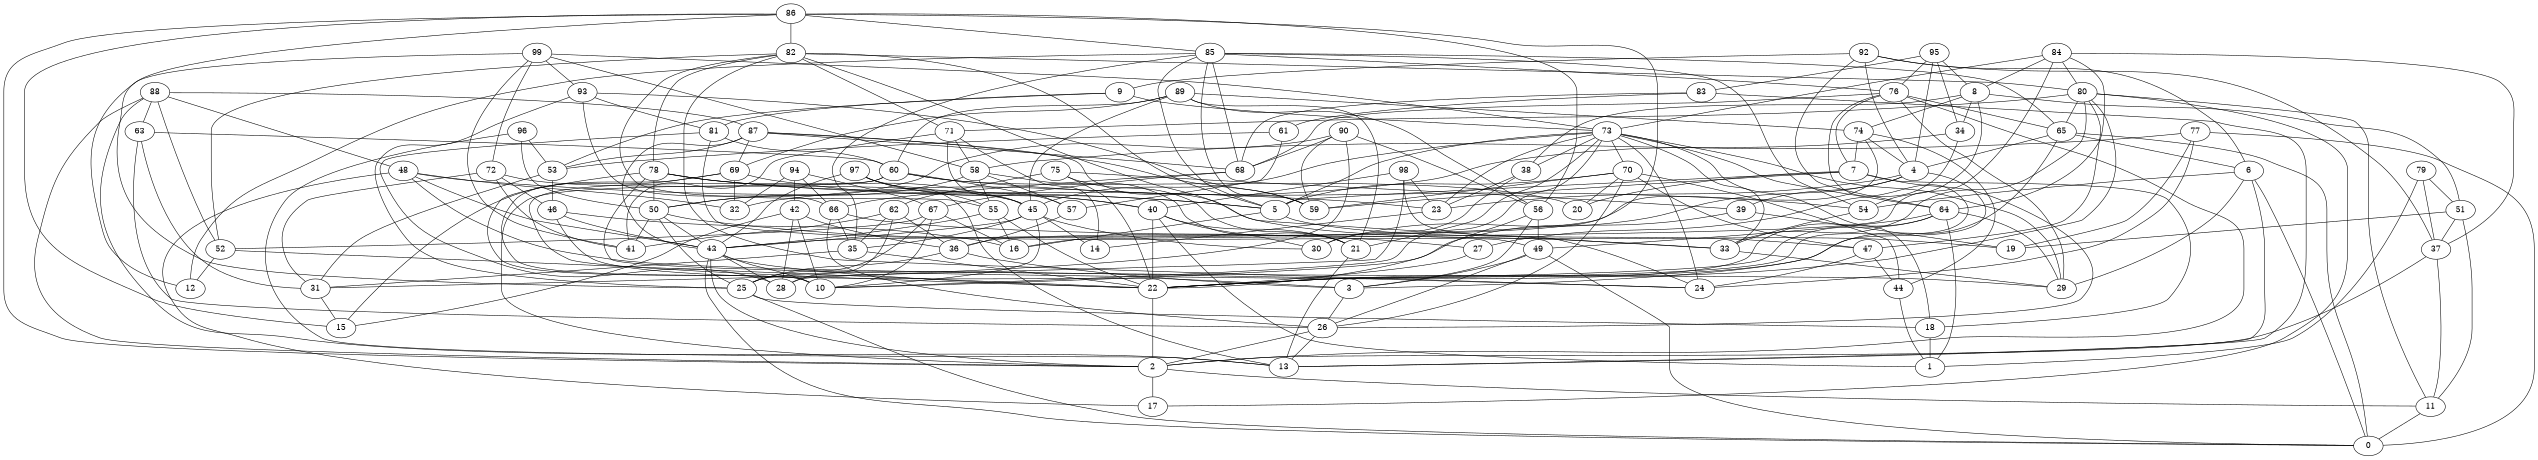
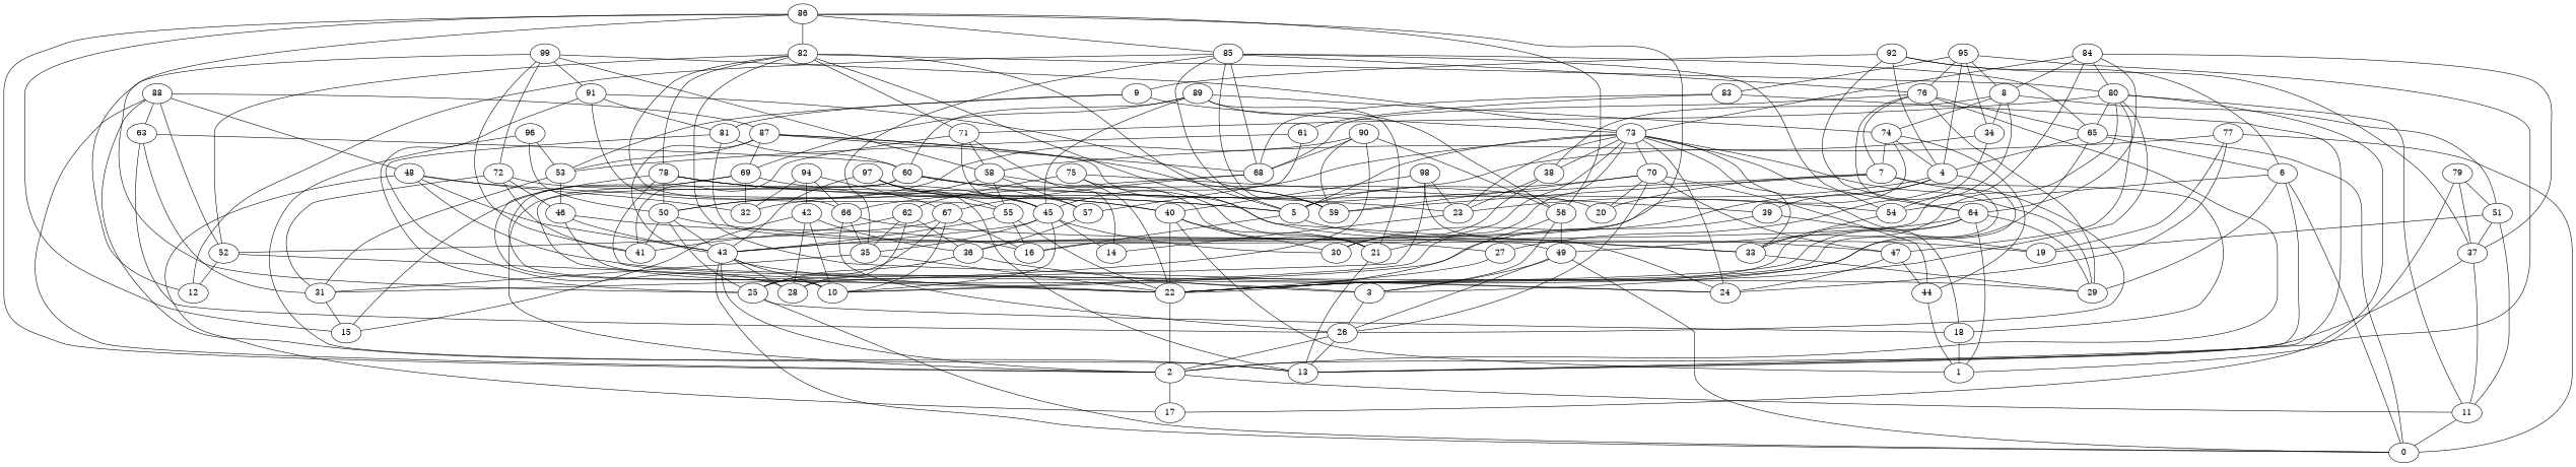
  digraph {
    edge [color=black dir=none]
    18
    1
    39
    10
    19
    79
    51
    37
    11
    2
    56
    22
    3
    49
    26
    0
    36
    25
    94
    66
    67
    32
    42
    33
    35
    16
    52
    15
    28
    34
    27
    92
    6
    9
    4
    64
    29
    13
    54
    53
    73
    81
    23
    30
    68
    76
    7
    65
    17
    5
    20
    59
    75
    21
    62
    41
    46
    31
    45
    24
    70
    38
    60
    43
    14
    97
    55
    40
    83
    61
    57
    63
    89
    74
    69
    44
    98
    82
    80
    71
    78
    47
    58
    50
    12
    72
    86
    85
    87
    77
    95
    8
    96
    48
    84
    90
    99
-   93
+   93 [label=91]
    88
    subgraph sub_1 {
      18
      1
      39
      10
      19
      79
      51
      37
      11
      2
      56
      22
      3
      49
      26
      0
      36
      25
      94
      66
      67
      32
      42
      33
      35
      16
      52
      15
      28
      34
      27
      92
      6
      9
      4
      64
      29
      13
      54
      53
      73
      81
      23
      30
      68
      76
      7
      65
      17
      5
      20
      59
      75
      21
      62
      41
      46
      31
      45
      24
      70
      38
      60
      43
      14
      97
      55
      40
      83
      61
      57
      63
      89
      74
      69
      44
      98
      82
      80
      71
      78
      47
      58
      50
      12
      72
      86
      85
      87
      77
      95
      8
      96
      48
      84
      90
      99
      93
      88
    }
    18 -> 1
    39 -> 10
    39 -> 19
    79 -> 1
    79 -> 51
    79 -> 37
    51 -> 19
    51 -> 37
    51 -> 11
    37 -> 11
    37 -> 2
    11 -> 0
    2 -> 11
    2 -> 17
    56 -> 22
    56 -> 3
    56 -> 49
    22 -> 2
    3 -> 26
    49 -> 3
    49 -> 26
    49 -> 0
    26 -> 2
    26 -> 13
    36 -> 3
    36 -> 25
    25 -> 18
    25 -> 0
    94 -> 66
    94 -> 67
    94 -> 32
    94 -> 42
    66 -> 26
    66 -> 33
    66 -> 35
    67 -> 10
    67 -> 25
    67 -> 16
    67 -> 52
    42 -> 10
    42 -> 36
    42 -> 15
    42 -> 28
    33 -> 29
    35 -> 22
    35 -> 31
    52 -> 22
    52 -> 12
    34 -> 32
    34 -> 27
    27 -> 22
    92 -> 37
    92 -> 6
    92 -> 9
    92 -> 4
    92 -> 64
    6 -> 0
    6 -> 29
    6 -> 13
    6 -> 54
    9 -> 53
    9 -> 73
    9 -> 81
    4 -> 39
    4 -> 3
    4 -> 23
    4 -> 30
    64 -> 1
    64 -> 22
    64 -> 49
    64 -> 25
    64 -> 29
    54 -> 33
    53 -> 46
    53 -> 31
    73 -> 18
    73 -> 10
    73 -> 33
    73 -> 64
    73 -> 29
    73 -> 23
    73 -> 5
    73 -> 21
    73 -> 45
    73 -> 24
    73 -> 70
    73 -> 38
    81 -> 49
    81 -> 28
    81 -> 60
    23 -> 14
    68 -> 66
    68 -> 67
    76 -> 2
    76 -> 22
    76 -> 29
    76 -> 68
    76 -> 7
    76 -> 65
    7 -> 18
    7 -> 26
    7 -> 5
    7 -> 20
    7 -> 59
    65 -> 22
    65 -> 0
    65 -> 6
    65 -> 4
    5 -> 16
    5 -> 47
    75 -> 39
    75 -> 22
    75 -> 21
    75 -> 62
    21 -> 13
    62 -> 36
    62 -> 35
    62 -> 28
    62 -> 41
    46 -> 3
    46 -> 16
    46 -> 43
    31 -> 15
    45 -> 10
    45 -> 35
    45 -> 30
    45 -> 43
    45 -> 14
    70 -> 26
    70 -> 5
    70 -> 20
    70 -> 59
    70 -> 44
    70 -> 47
    38 -> 23
    38 -> 30
    60 -> 2
    60 -> 22
    60 -> 54
    60 -> 20
    60 -> 57
    43 -> 10
    43 -> 2
    43 -> 22
    43 -> 0
    43 -> 28
    97 -> 13
    97 -> 43
    97 -> 55
    97 -> 40
    55 -> 22
    55 -> 16
    55 -> 43
    40 -> 1
    40 -> 22
    40 -> 30
    40 -> 21
    83 -> 13
    83 -> 68
    83 -> 61
    61 -> 53
    61 -> 57
    57 -> 36
    63 -> 26
    63 -> 31
    63 -> 60
    89 -> 56
    89 -> 21
    89 -> 45
    89 -> 60
    89 -> 74
    89 -> 69
    74 -> 4
    74 -> 7
    74 -> 43
    74 -> 44
    69 -> 10
    69 -> 32
    69 -> 15
    69 -> 5
    44 -> 1
    98 -> 23
    98 -> 31
    98 -> 24
    98 -> 40
    82 -> 33
    82 -> 52
    82 -> 5
    82 -> 24
    82 -> 55
    82 -> 80
    82 -> 71
    82 -> 78
    80 -> 11
    80 -> 22
    80 -> 33
    80 -> 65
    80 -> 17
    80 -> 71
    80 -> 47
    71 -> 41
    71 -> 45
    71 -> 14
    71 -> 58
    78 -> 10
    78 -> 5
    78 -> 45
    78 -> 24
    78 -> 40
    78 -> 50
    47 -> 24
    47 -> 44
    58 -> 21
    58 -> 55
    58 -> 57
    58 -> 50
    50 -> 25
    50 -> 27
    50 -> 41
    50 -> 43
    72 -> 41
    72 -> 46
    72 -> 31
    72 -> 45
    86 -> 2
    86 -> 56
    86 -> 36
    86 -> 25
    86 -> 15
    86 -> 82
    86 -> 85
    85 -> 35
    85 -> 54
    85 -> 68
    85 -> 76
    85 -> 65
    85 -> 5
    85 -> 59
    85 -> 12
    87 -> 19
    87 -> 53
    87 -> 68
    87 -> 59
    87 -> 43
    87 -> 69
    77 -> 19
    77 -> 0
    77 -> 24
    77 -> 58
    95 -> 34
    95 -> 4
+   95 -> 13
    95 -> 76
    95 -> 83
    95 -> 8
    8 -> 51
    8 -> 34
    8 -> 54
    8 -> 38
    8 -> 74
    96 -> 13
    96 -> 53
    96 -> 50
    48 -> 32
    48 -> 29
    48 -> 23
    48 -> 17
    48 -> 43
    84 -> 37
    84 -> 16
    84 -> 64
    84 -> 73
    84 -> 80
    84 -> 8
    90 -> 56
    90 -> 28
    90 -> 68
    90 -> 59
    90 -> 50
    99 -> 73
    99 -> 41
    99 -> 58
    99 -> 12
    99 -> 72
    99 -> 93
    93 -> 25
    93 -> 66
    93 -> 81
    93 -> 59
    88 -> 2
    88 -> 52
    88 -> 13
    88 -> 63
    88 -> 87
    88 -> 48
  }
